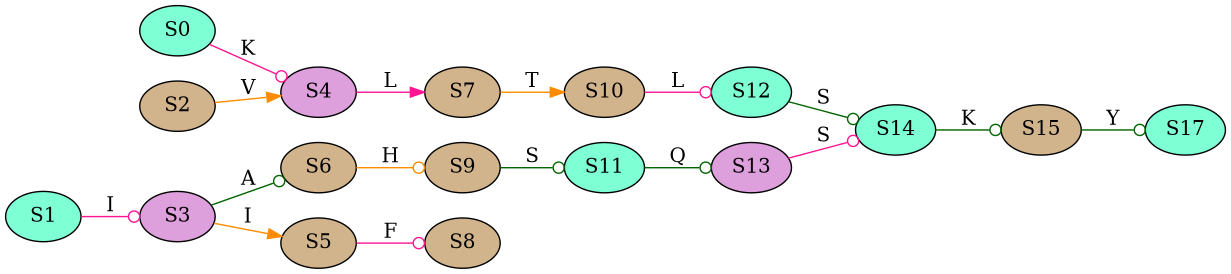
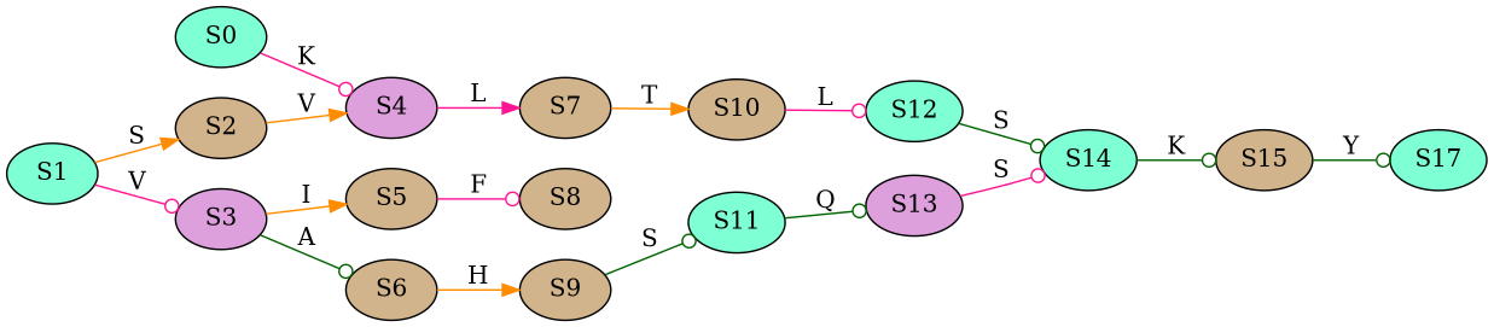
  strict digraph {
    rankdir=LR
    node [fillcolor=tan style=filled]
    edge [arrowhead=odot color=deeppink]
    S0 [fillcolor=aquamarine]
    S4 [fillcolor=plum]
    S1 [fillcolor=aquamarine]
    S2
    S3 [fillcolor=plum]
    S5
    S6
    S7
    S8
    S9
    S10
    S11 [fillcolor=aquamarine]
    S12 [fillcolor=aquamarine]
    S13 [fillcolor=plum]
    S14 [fillcolor=aquamarine]
    S15
    S17 [fillcolor=aquamarine]
    S0 -> S4 [label=K]
    S4 -> S7 [arrowhead=normal label=L]
-   S1 -> S3 [label=I]
+   S1 -> S2 [arrowhead=normal color=darkorange label=S]
+   S1 -> S3 [label=V]
    S2 -> S4 [arrowhead=normal color=darkorange label=V]
    S3 -> S5 [arrowhead=normal color=darkorange label=I]
    S3 -> S6 [color=darkgreen label=A]
    S5 -> S8 [label=F]
-   S6 -> S9 [color=darkorange label=H]
+   S6 -> S9 [arrowhead=normal color=darkorange label=H]
    S7 -> S10 [arrowhead=normal color=darkorange label=T]
    S9 -> S11 [color=darkgreen label=S]
    S10 -> S12 [label=L]
    S11 -> S13 [color=darkgreen label=Q]
    S12 -> S14 [color=darkgreen label=S]
    S13 -> S14 [label=S]
    S14 -> S15 [color=darkgreen label=K]
    S15 -> S17 [color=darkgreen label=Y]
  }
